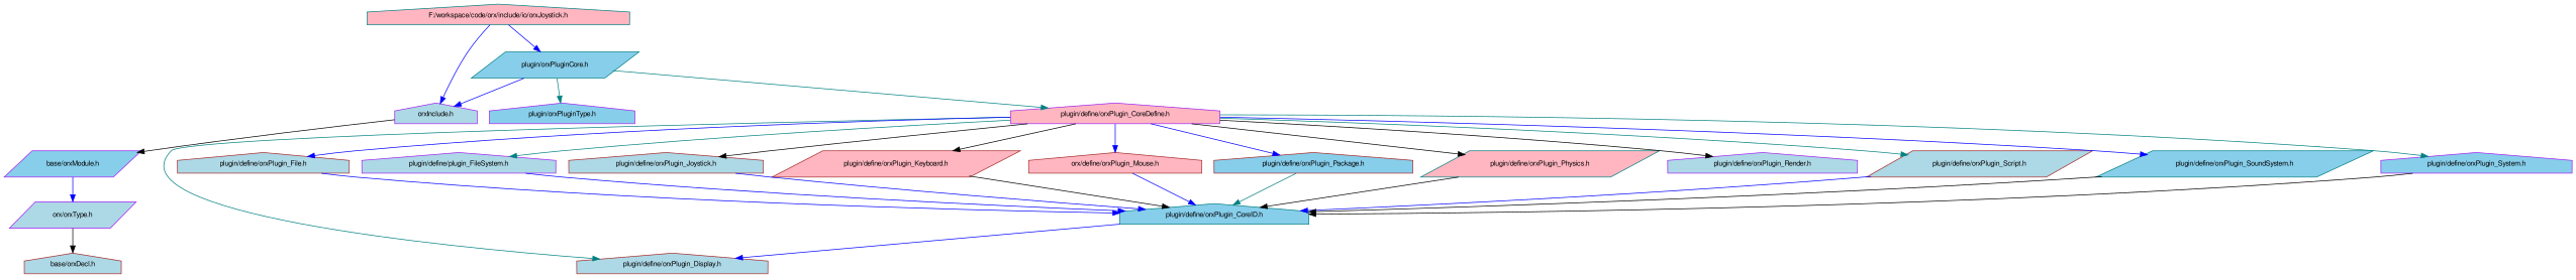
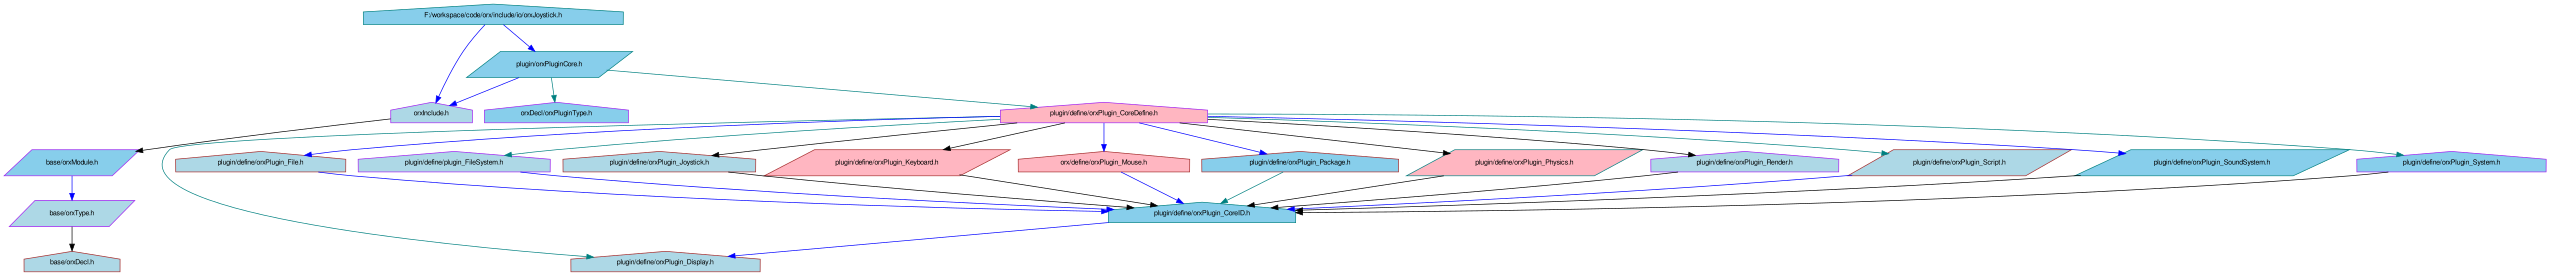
  digraph {
    node [color=purple fillcolor=lightblue fontname=FreeSans fontsize=10 shape=house style=filled]
    edge [color=blue fontname=FreeSans fontsize=10 labelfontname=FreeSans labelfontsize=10 style=solid]
-   n1 [color=teal fillcolor=lightpink fontcolor=black height=0.2 label="F:/workspace/code/orx/include/io/orxJoystick.h" width=0.4]
+   n1 [color=teal fillcolor=skyblue fontcolor=black height=0.2 label="F:/workspace/code/orx/include/io/orxJoystick.h" width=0.4]
    n2 [height=0.2 label="orxInclude.h" width=0.4]
    n3 [color=teal fillcolor=skyblue height=0.2 label="plugin/orxPluginCore.h" shape=parallelogram width=0.4]
    n4 [fillcolor=skyblue height=0.2 label="base/orxModule.h" shape=parallelogram width=0.4]
-   n5 [fillcolor=skyblue height=0.2 label="plugin/orxPluginType.h" width=0.4]
+   n5 [fillcolor=skyblue height=0.2 label="orxDecl/orxPluginType.h" width=0.4]
    n6 [fillcolor=lightpink height=0.2 label="plugin/define/orxPlugin_CoreDefine.h" width=0.4]
-   n7 [height=0.2 label="orx/orxType.h" shape=parallelogram width=0.4]
+   n7 [height=0.2 label="base/orxType.h" shape=parallelogram width=0.4]
    n8 [color=brown height=0.2 label="base/orxDecl.h" width=0.4]
    n9 [color=brown height=0.2 label="plugin/define/orxPlugin_Display.h" width=0.4]
    n10 [color=brown height=0.2 label="plugin/define/orxPlugin_File.h" width=0.4]
    n11 [height=0.2 label="plugin/define/plugin_FileSystem.h" width=0.4]
    n12 [color=brown height=0.2 label="plugin/define/orxPlugin_Joystick.h" width=0.4]
    n13 [color=brown fillcolor=lightpink height=0.2 label="plugin/define/orxPlugin_Keyboard.h" shape=parallelogram width=0.4]
    n14 [color=brown fillcolor=lightpink height=0.2 label="orx/define/orxPlugin_Mouse.h" width=0.4]
    n15 [color=brown fillcolor=skyblue height=0.2 label="plugin/define/orxPlugin_Package.h" width=0.4]
    n16 [color=teal fillcolor=lightpink height=0.2 label="plugin/define/orxPlugin_Physics.h" shape=parallelogram width=0.4]
    n17 [height=0.2 label="plugin/define/orxPlugin_Render.h" width=0.4]
    n18 [color=brown height=0.2 label="plugin/define/orxPlugin_Script.h" shape=parallelogram width=0.4]
    n19 [color=teal fillcolor=skyblue height=0.2 label="plugin/define/orxPlugin_SoundSystem.h" shape=parallelogram width=0.4]
    n20 [fillcolor=skyblue height=0.2 label="plugin/define/orxPlugin_System.h" width=0.4]
    n21 [color=teal fillcolor=skyblue height=0.2 label="plugin/define/orxPlugin_CoreID.h" width=0.4]
    n1 -> n2
    n1 -> n3
    n2 -> n4 [color=black]
    n3 -> n2
    n3 -> n5 [color=teal]
    n3 -> n6 [color=teal]
    n4 -> n7
    n6 -> n9 [color=teal]
    n6 -> n10
    n6 -> n11 [color=teal]
    n6 -> n12 [color=black]
    n6 -> n13 [color=black]
    n6 -> n14
    n6 -> n15
    n6 -> n16 [color=black]
    n6 -> n17 [color=black]
    n6 -> n18 [color=teal]
    n6 -> n19
    n6 -> n20 [color=teal]
    n7 -> n8 [color=black]
    n10 -> n21
    n11 -> n21
-   n12 -> n21
+   n12 -> n21 [color=black]
    n13 -> n21 [color=black]
    n14 -> n21
    n15 -> n21 [color=teal]
    n16 -> n21 [color=black]
+   n17 -> n21 [color=black]
    n18 -> n21
    n19 -> n21 [color=black]
    n20 -> n21 [color=black]
    n21 -> n9
  }
